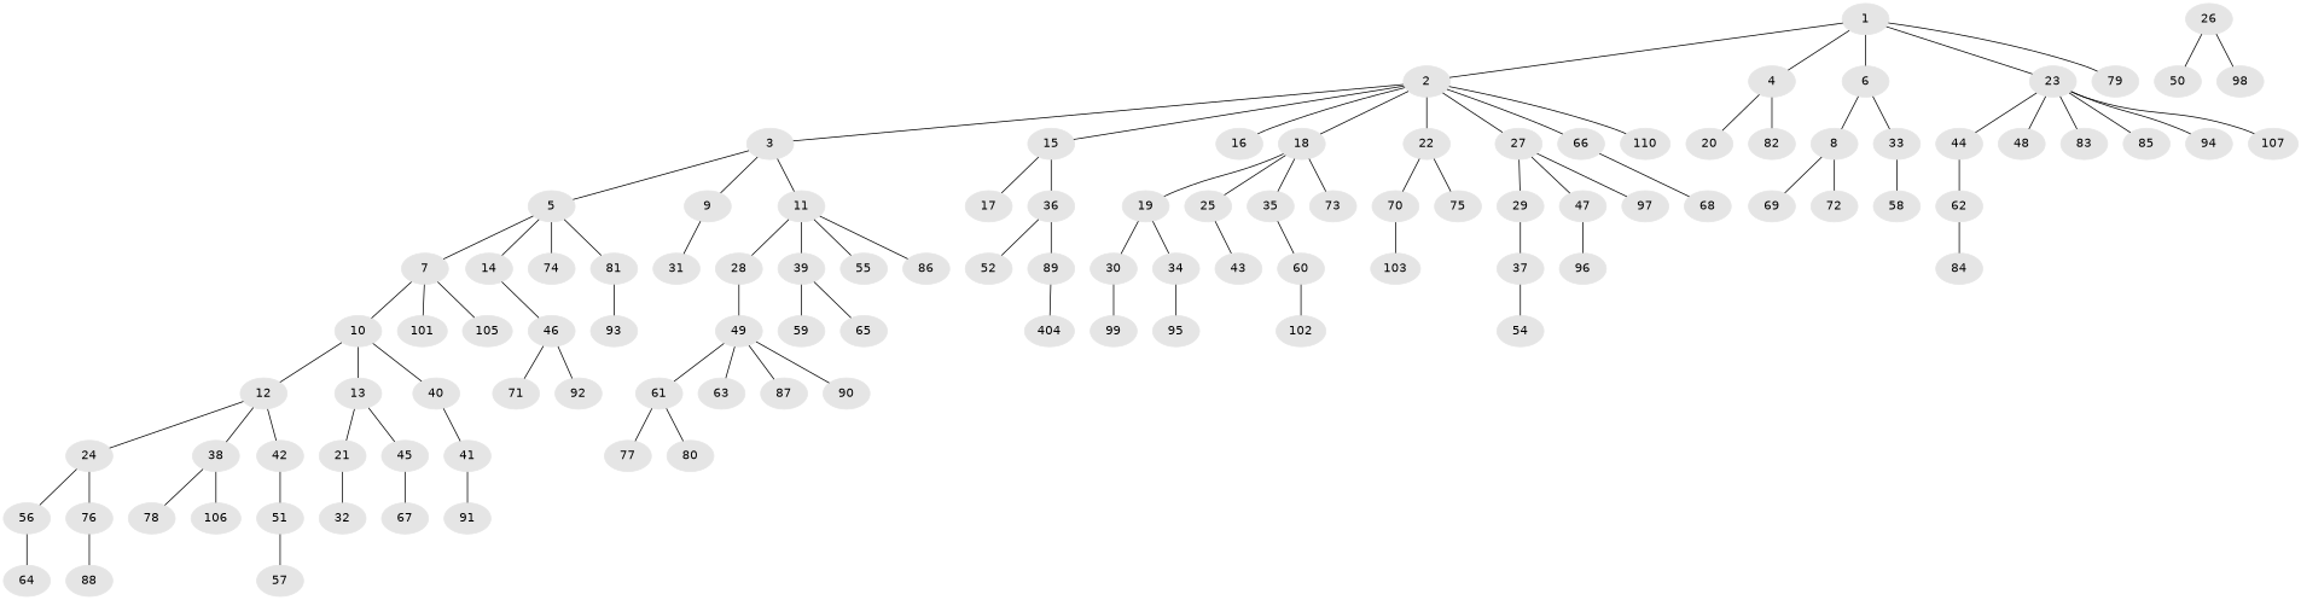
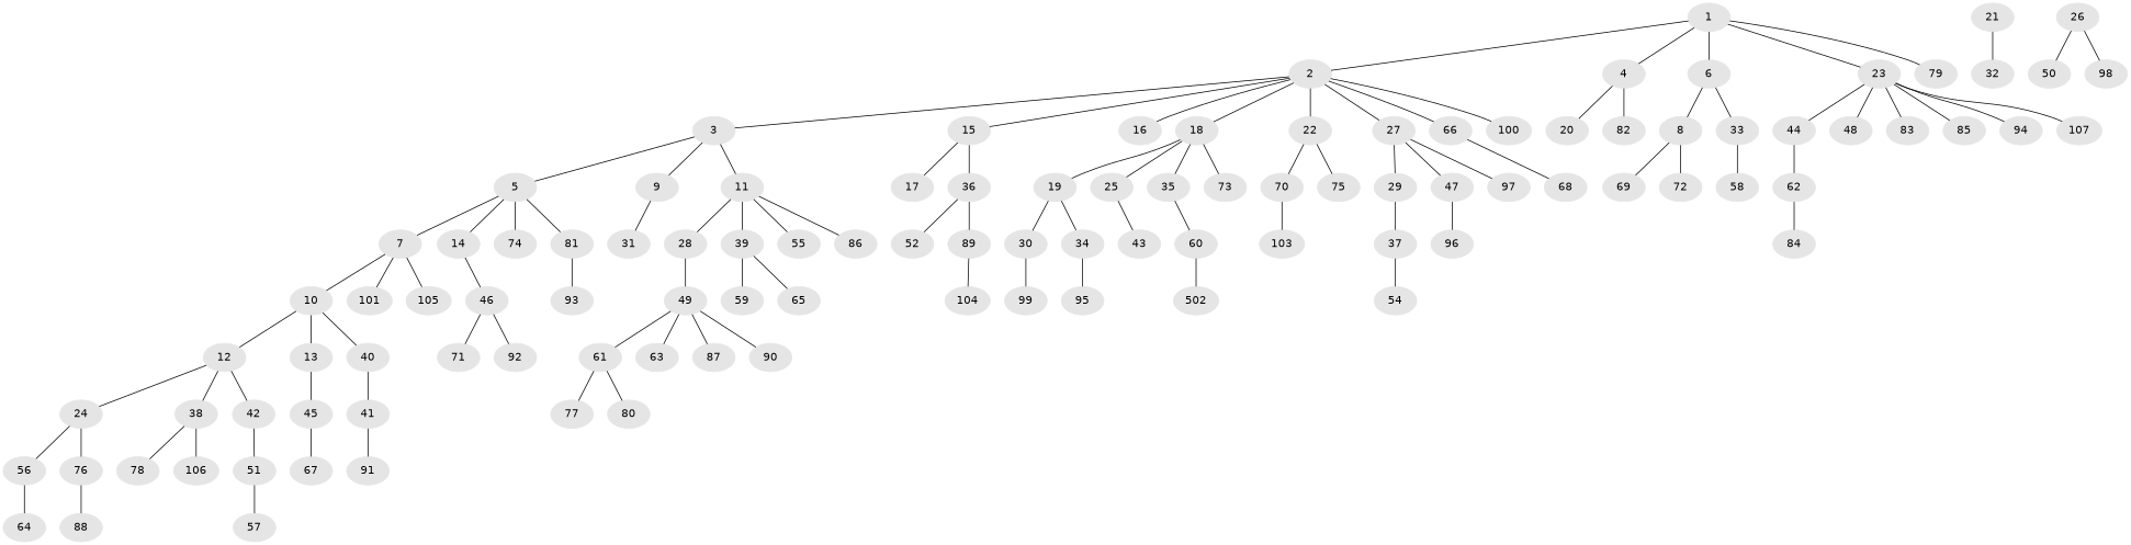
  graph {
    fontname="DejaVu Sans"
    node [color=gray90 fontname="DejaVu Sans" style=filled]
    edge [fontname="DejaVu Sans"]
    1
    2
    4
    6
    23
    79
    3
    15
    16
    18
    22
    27
    66
-   100 [label=110]
+   100
    20
    82
    8
    33
    44
    48
    83
    85
    94
    107
    5
    9
    11
    17
    36
    19
    25
    35
    73
    70
    75
    29
    47
    97
    68
    7
    14
    74
    81
    31
    28
    39
    55
    86
    10
    101
    105
    46
    93
    69
    72
    58
    12
    13
    40
    24
    38
    42
    21
    45
    41
    49
    59
    65
    56
    76
    78
    106
    51
    32
    67
    71
    92
    52
    89
    30
    34
    43
    26
    50
    98
    60
    99
    95
    103
    62
    64
    88
    37
    96
    61
    63
    87
    90
    54
-   102
-   104 [label=404]
+   102 [label=502]
+   104
    91
    57
    84
    77
    80
    1 -- 2
    1 -- 4
    1 -- 6
    1 -- 23
    1 -- 79
    2 -- 3
    2 -- 15
    2 -- 16
    2 -- 18
    2 -- 22
    2 -- 27
    2 -- 66
    2 -- 100
    4 -- 20
    4 -- 82
    6 -- 8
    6 -- 33
    23 -- 44
    23 -- 48
    23 -- 83
    23 -- 85
    23 -- 94
    23 -- 107
    3 -- 5
    3 -- 9
    3 -- 11
    15 -- 17
    15 -- 36
    18 -- 19
    18 -- 25
    18 -- 35
    18 -- 73
    22 -- 70
    22 -- 75
    27 -- 29
    27 -- 47
    27 -- 97
    66 -- 68
    8 -- 69
    8 -- 72
    33 -- 58
    44 -- 62
    5 -- 7
    5 -- 14
    5 -- 74
    5 -- 81
    9 -- 31
    11 -- 28
    11 -- 39
    11 -- 55
    11 -- 86
    36 -- 52
    36 -- 89
    19 -- 30
    19 -- 34
    25 -- 43
    35 -- 60
    70 -- 103
    29 -- 37
    47 -- 96
    7 -- 10
    7 -- 101
    7 -- 105
    14 -- 46
    81 -- 93
    28 -- 49
    39 -- 59
    39 -- 65
    10 -- 12
    10 -- 13
    10 -- 40
    46 -- 71
    46 -- 92
    12 -- 24
    12 -- 38
    12 -- 42
-   13 -- 21
    13 -- 45
    40 -- 41
    24 -- 56
    24 -- 76
    38 -- 78
    38 -- 106
    42 -- 51
    21 -- 32
    45 -- 67
    41 -- 91
    49 -- 61
    49 -- 63
    49 -- 87
    49 -- 90
    56 -- 64
    76 -- 88
    51 -- 57
    89 -- 104
    30 -- 99
    34 -- 95
    26 -- 50
    26 -- 98
    60 -- 102
    62 -- 84
    37 -- 54
    61 -- 77
    61 -- 80
  }
